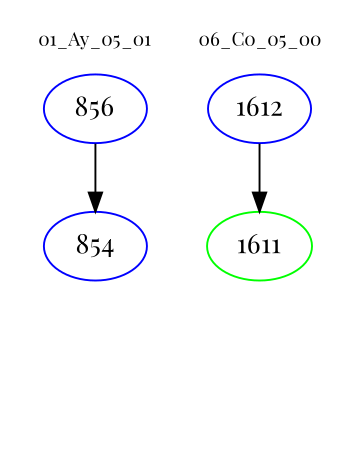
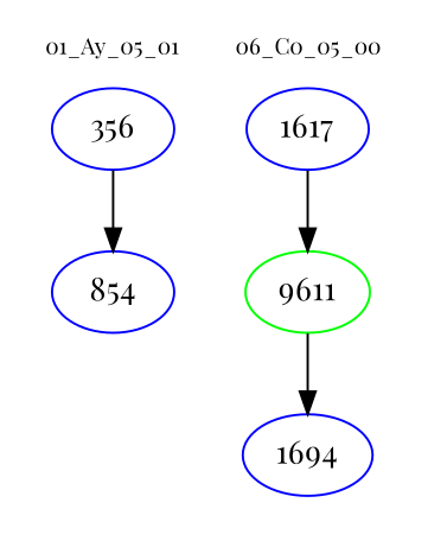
  digraph {
    fontname="Playfair Display"
    node [color=blue fontname="Playfair Display"]
    edge [color=black fontname="Playfair Display"]
-   n1 [label=856]
+   n1 [label=356]
    n2 [label=854]
-   n3 [label=1612]
-   n4 [color=green label=1611]
+   n3 [label=1617]
+   n4 [color=green label=9611]
+   n5 [label=1694]
    subgraph cluster_1 {
      color=white
      fontsize=10
      label="01_Ay_05_01"
      n1
      n2
    }
    subgraph cluster_2 {
      color=white
      fontsize=10
      label="06_C0_05_00"
      n3
      n4
+     n5
    }
    n1 -> n2
    n3 -> n4
+   n4 -> n5
  }
